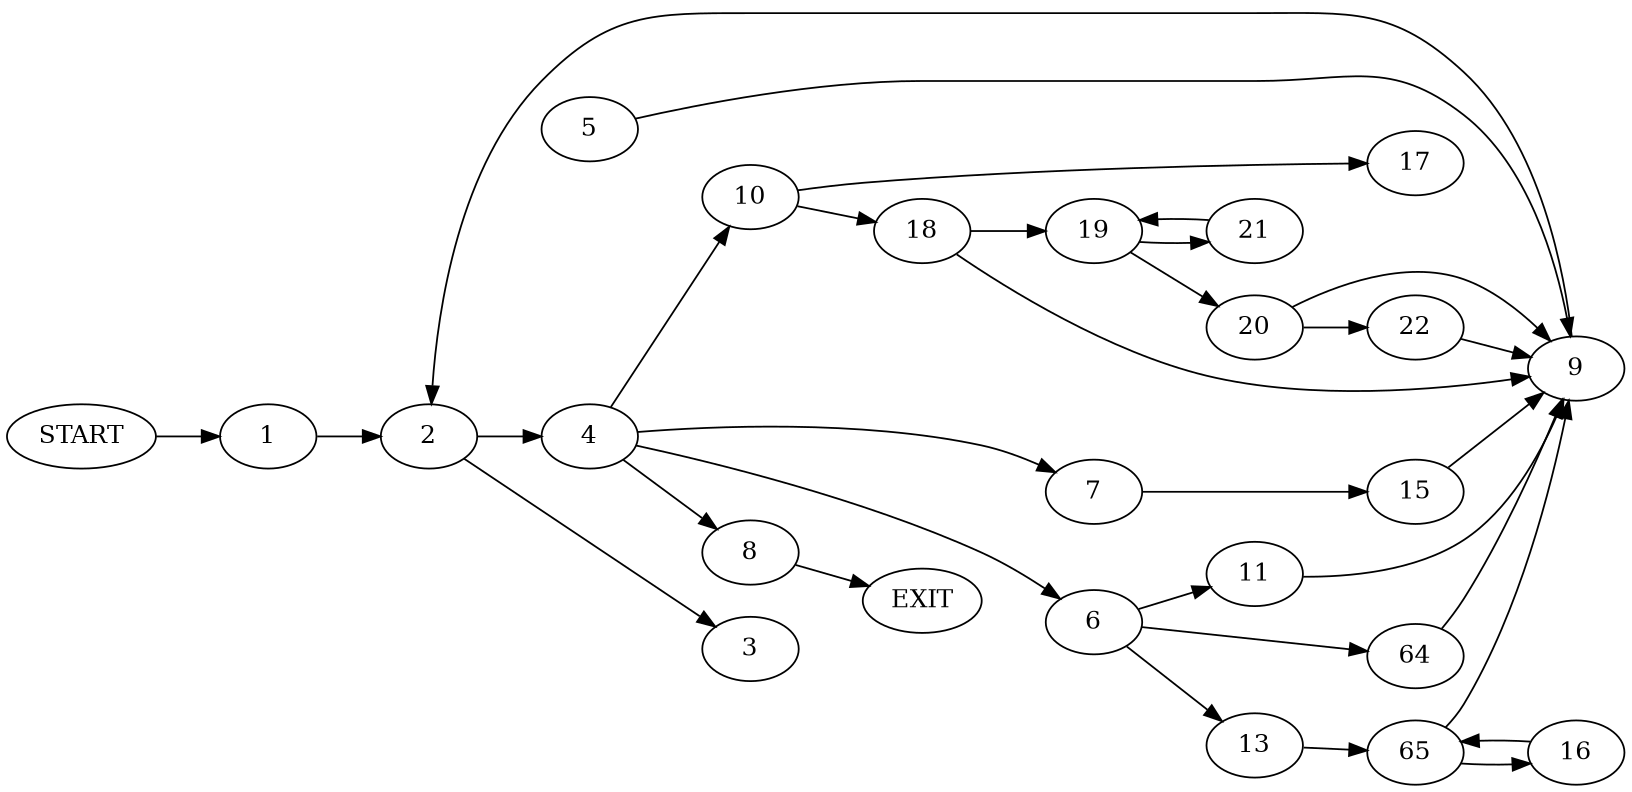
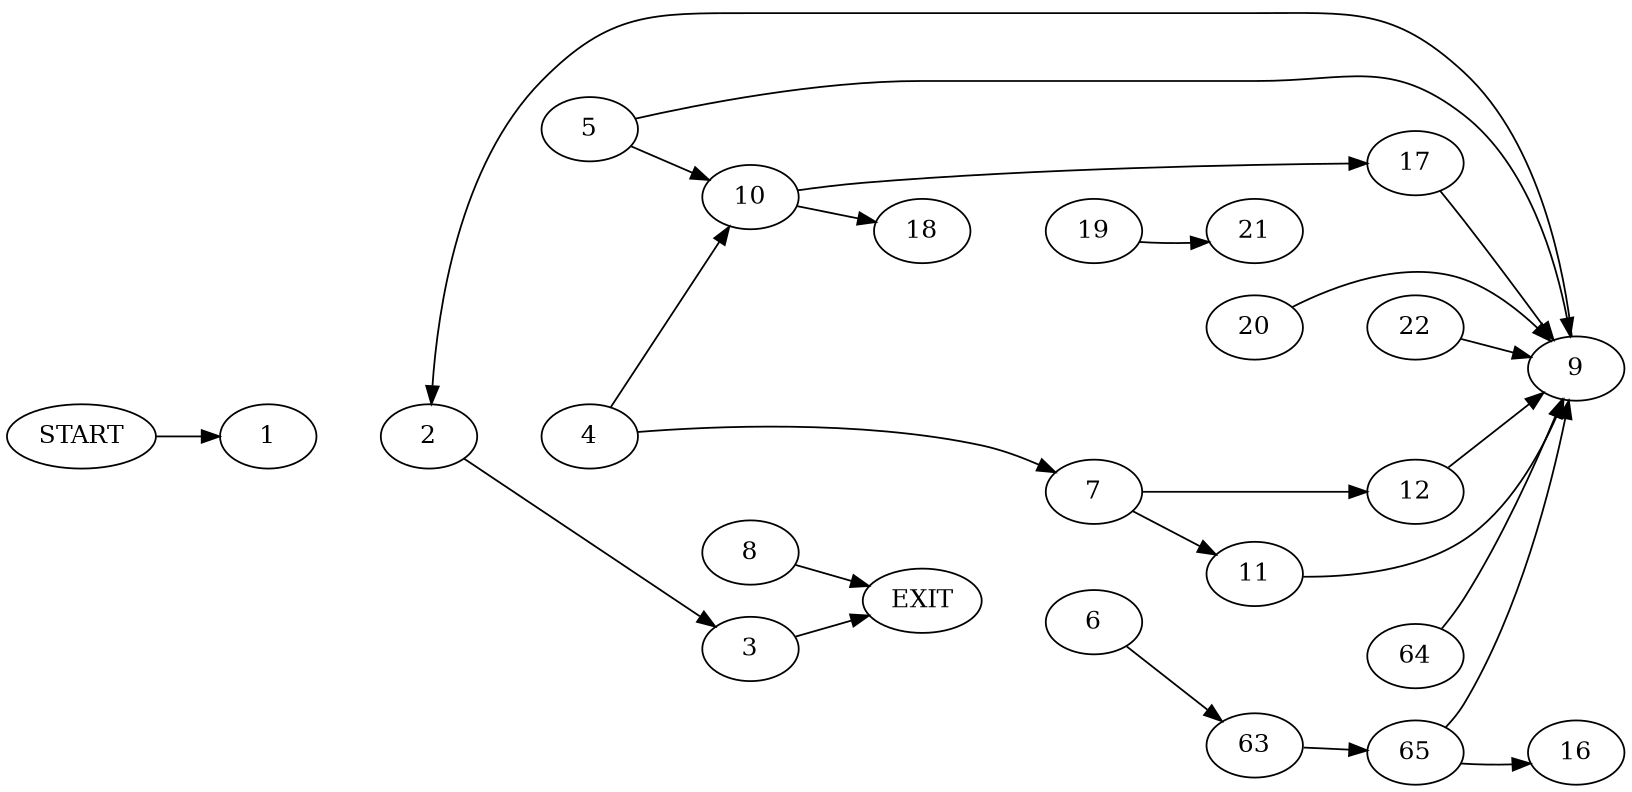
  digraph {
    rankdir=LR
    n1 [label=START]
    1
    2
    n4 [label=EXIT]
    3
    4
    6
    7
    8
    10
    5
    9
-   13
+   13 [label=63]
    n14 [label=64]
    11
-   12 [label=15]
+   12
    17
    18
    n19 [label=65]
    19
    16
    20
    21
    22
    n1 -> 1
-   1 -> 2
    2 -> 3
-   2 -> 4
-   4 -> 6
+   3 -> n4
    4 -> 7
-   4 -> 8
    4 -> 10
    6 -> 13
-   6 -> n14
-   6 -> 11
+   7 -> 11
    7 -> 12
    8 -> n4
    10 -> 17
    10 -> 18
+   5 -> 10
    5 -> 9
    9 -> 2
    13 -> n19
    n14 -> 9
    11 -> 9
    12 -> 9
-   18 -> 9
-   18 -> 19
+   17 -> 9
    n19 -> 9
    n19 -> 16
-   19 -> 20
    19 -> 21
-   16 -> n19
    20 -> 9
-   20 -> 22
-   21 -> 19
    22 -> 9
  }
